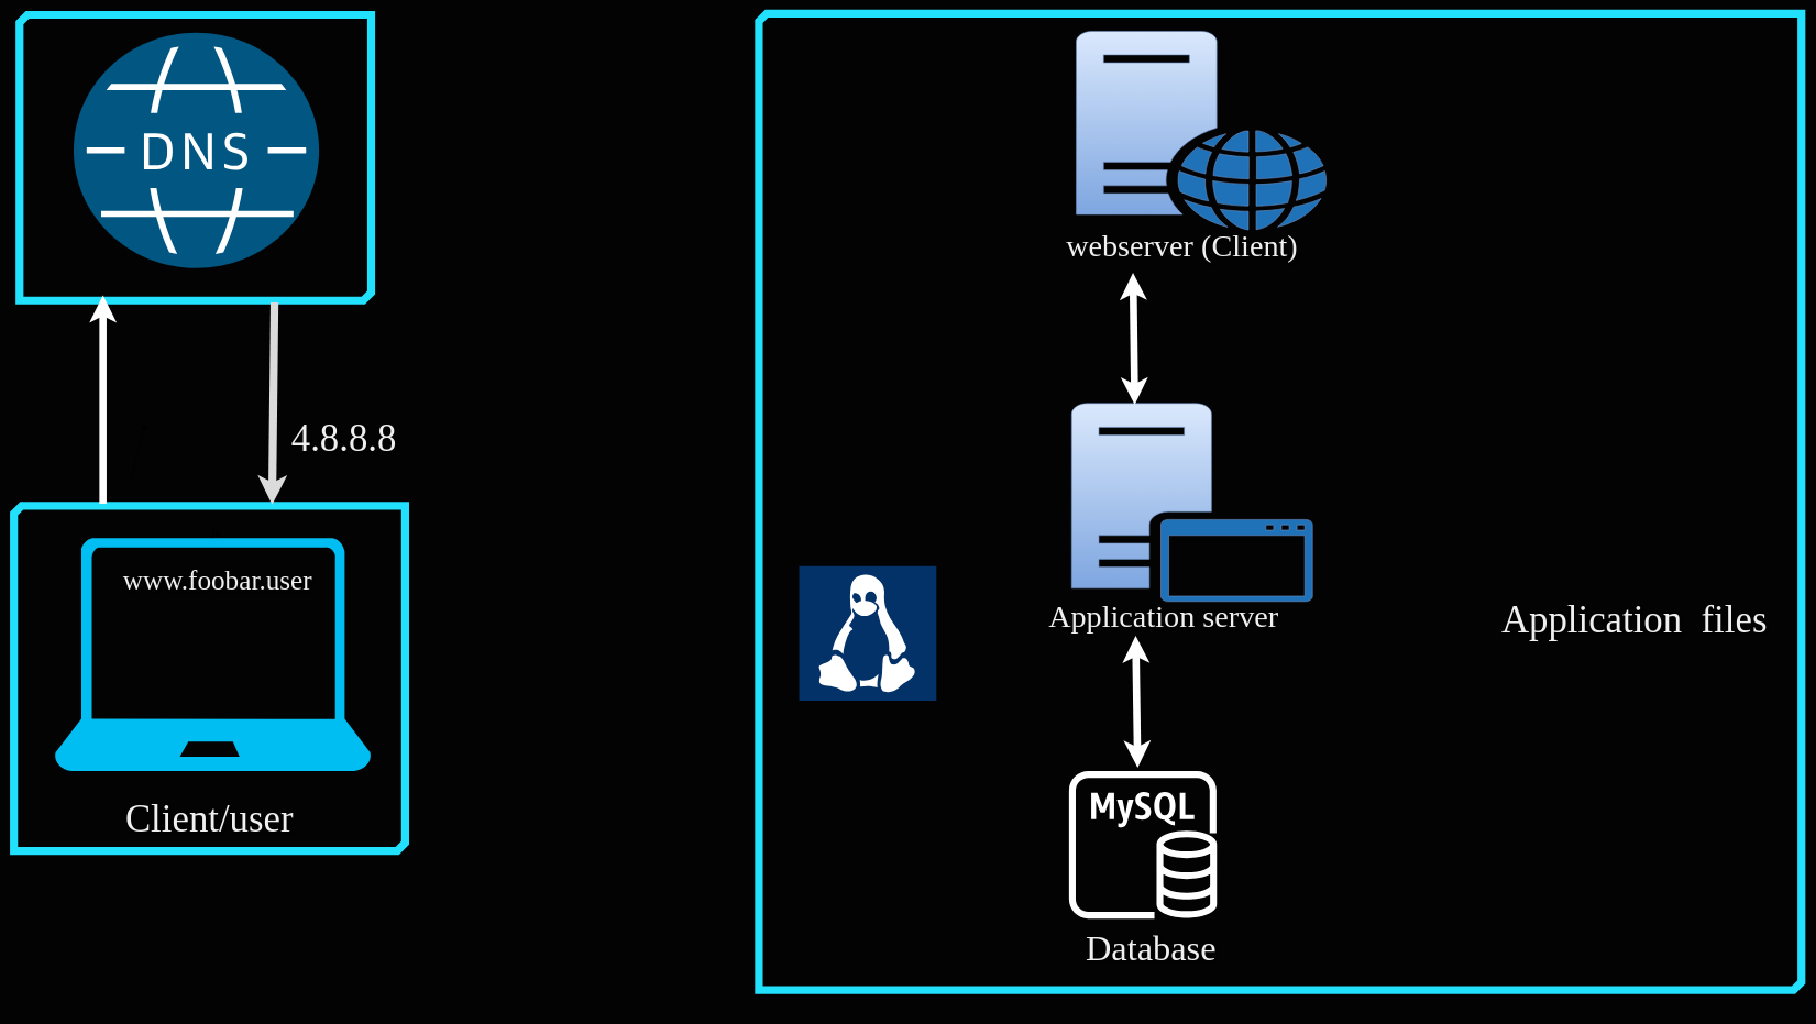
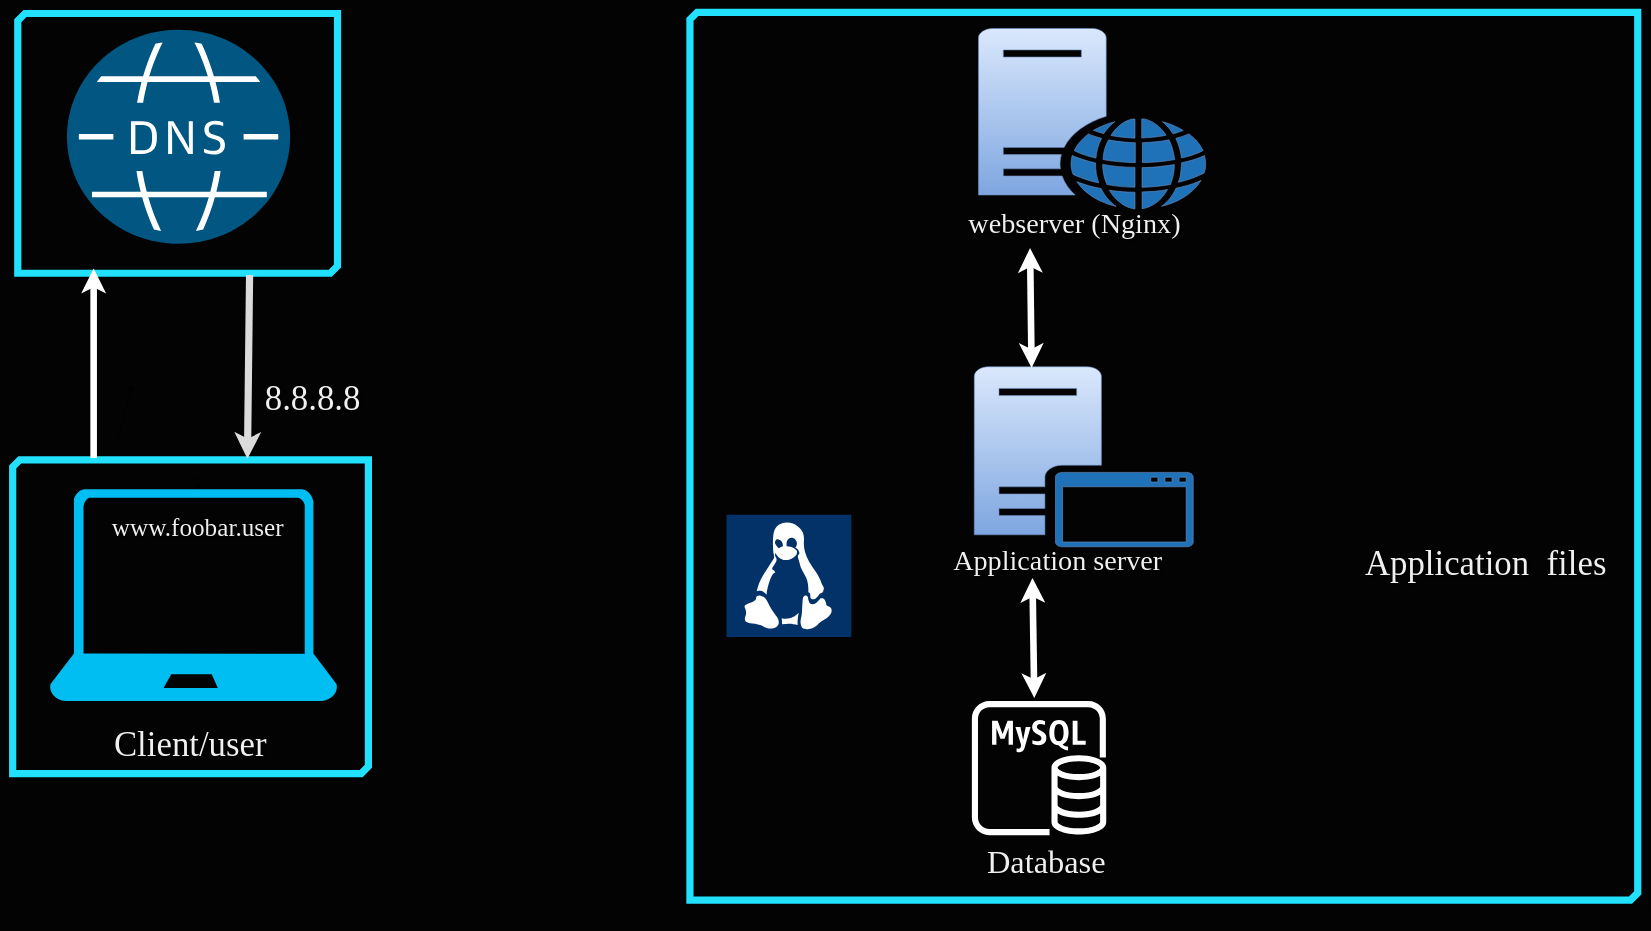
  <mxCell id="0" />
  <mxCell id="1" parent="0" />
  <mxCell id="2" value="" style="sketch=0;pointerEvents=1;shadow=0;dashed=0;html=1;labelPosition=center;verticalLabelPosition=bottom;verticalAlign=top;outlineConnect=0;align=center;shape=mxgraph.office.servers.web_server_blue;fillColor=#dae8fc;strokeColor=#6c8ebf;gradientColor=#7ea6e0;" vertex="1" parent="1"><mxGeometry x="1630" y="47" width="380" height="301" as="geometry" /></mxCell>
  <mxCell id="3" value="" style="sketch=0;pointerEvents=1;shadow=0;dashed=0;html=1;labelPosition=center;verticalLabelPosition=bottom;verticalAlign=top;outlineConnect=0;align=center;shape=mxgraph.office.servers.application_server_blue;fillColor=#dae8fc;strokeColor=#6c8ebf;gradientColor=#7ea6e0;" vertex="1" parent="1"><mxGeometry x="1623" y="611" width="365" height="300" as="geometry" /></mxCell>
  <mxCell id="4" value="" style="shape=image;html=1;verticalAlign=top;verticalLabelPosition=bottom;labelBackgroundColor=#ffffff;imageAspect=0;aspect=fixed;image=https://cdn1.iconfinder.com/data/icons/100-basic-for-user-interface/32/73-files-128.png" vertex="1" parent="1"><mxGeometry x="2335" y="570" width="292" height="292" as="geometry" /></mxCell>
  <mxCell id="5" value="" style="sketch=0;outlineConnect=0;dashed=0;verticalLabelPosition=bottom;verticalAlign=top;align=center;html=1;fontSize=12;fontStyle=0;aspect=fixed;pointerEvents=1;shape=mxgraph.aws4.rds_mysql_instance;" vertex="1" parent="1"><mxGeometry x="1619" y="1168" width="224" height="224" as="geometry" /></mxCell>
  <mxCell id="6" value="" style="sketch=0;pointerEvents=1;shadow=0;dashed=0;html=1;strokeColor=none;fillColor=#015782;labelPosition=center;verticalLabelPosition=bottom;verticalAlign=top;align=center;outlineConnect=0;shape=mxgraph.veeam2.dns;" vertex="1" parent="1"><mxGeometry x="110.5" y="49" width="372" height="357" as="geometry" /></mxCell>
  <mxCell id="7" value="" style="verticalLabelPosition=bottom;html=1;verticalAlign=top;align=center;strokeColor=none;fillColor=#00BEF2;shape=mxgraph.azure.laptop;pointerEvents=1;" vertex="1" parent="1"><mxGeometry x="81.5" y="815" width="480" height="353" as="geometry" /></mxCell>
  <mxCell id="8" value="" style="shadow=0;dashed=0;html=1;strokeColor=none;fillColor=#033269;labelPosition=center;verticalLabelPosition=bottom;verticalAlign=top;align=center;outlineConnect=0;shape=mxgraph.veeam.linux;" vertex="1" parent="1"><mxGeometry x="1210" y="857.5" width="208" height="204" as="geometry" /></mxCell>
- <mxCell id="9" value="&lt;h2 style=&quot;&quot;&gt;&lt;span style=&quot;font-weight: 400; text-align: left;&quot;&gt;&lt;font style=&quot;font-size: 47px;&quot;&gt;webserver (Client)&lt;/font&gt;&lt;/span&gt;&lt;/h2&gt;" style="text;strokeColor=none;align=center;fillColor=none;html=1;verticalAlign=middle;rounded=0;fontFamily=Comic Sans MS;fontSize=58;fontColor=#F0F0F0;labelBorderColor=none;fontStyle=1;textShadow=1;whiteSpace=wrap;labelBackgroundColor=none;" vertex="1" parent="1"><mxGeometry x="1502" y="303" width="577" height="114" as="geometry" /></mxCell>
+ <mxCell id="9" value="&lt;h2 style=&quot;&quot;&gt;&lt;span style=&quot;font-weight: 400; text-align: left;&quot;&gt;&lt;font style=&quot;font-size: 47px;&quot;&gt;webserver (Nginx)&lt;/font&gt;&lt;/span&gt;&lt;/h2&gt;" style="text;strokeColor=none;align=center;fillColor=none;html=1;verticalAlign=middle;rounded=0;fontFamily=Comic Sans MS;fontSize=58;fontColor=#F0F0F0;labelBorderColor=none;fontStyle=1;textShadow=1;whiteSpace=wrap;labelBackgroundColor=none;" vertex="1" parent="1"><mxGeometry x="1502" y="303" width="577" height="114" as="geometry" /></mxCell>
  <mxCell id="10" value="&lt;h2 style=&quot;text-align: left;&quot;&gt;&lt;span style=&quot;font-weight: 400;&quot;&gt;&lt;font style=&quot;font-size: 54px;&quot;&gt;Database&lt;/font&gt;&lt;/span&gt;&lt;/h2&gt;" style="text;strokeColor=none;align=center;fillColor=none;html=1;verticalAlign=middle;rounded=0;fontFamily=Comic Sans MS;fontSize=58;fontColor=#F0F0F0;labelBorderColor=none;fontStyle=1;textShadow=1;whiteSpace=wrap;labelBackgroundColor=none;" vertex="1" parent="1"><mxGeometry x="1460" y="1372" width="567" height="107" as="geometry" /></mxCell>
  <mxCell id="11" value="&lt;h2 style=&quot;text-align: left; font-size: 58px;&quot;&gt;&lt;span style=&quot;font-weight: 400;&quot;&gt;Client/user&lt;/span&gt;&lt;/h2&gt;" style="text;strokeColor=none;align=center;fillColor=none;html=1;verticalAlign=middle;rounded=0;fontFamily=Comic Sans MS;fontSize=58;fontColor=#F0F0F0;labelBorderColor=none;fontStyle=1;textShadow=1;whiteSpace=wrap;labelBackgroundColor=none;" vertex="1" parent="1"><mxGeometry x="28" y="1157" width="577" height="167" as="geometry" /></mxCell>
  <mxCell id="12" value="&lt;h2 style=&quot;text-align: left;&quot;&gt;&lt;span style=&quot;font-weight: 400;&quot;&gt;&lt;font style=&quot;font-size: 47px;&quot;&gt;Application server&lt;/font&gt;&lt;/span&gt;&lt;/h2&gt;" style="text;strokeColor=none;align=center;fillColor=none;html=1;verticalAlign=middle;rounded=0;fontFamily=Comic Sans MS;fontSize=58;fontColor=#F0F0F0;labelBorderColor=none;fontStyle=1;textShadow=1;whiteSpace=wrap;labelBackgroundColor=none;" vertex="1" parent="1"><mxGeometry x="1474" y="859" width="577" height="124" as="geometry" /></mxCell>
  <mxCell id="13" value="&lt;h2 style=&quot;text-align: left; font-size: 58px;&quot;&gt;&lt;span style=&quot;font-weight: 400;&quot;&gt;Application&amp;nbsp; files&lt;/span&gt;&lt;/h2&gt;" style="text;strokeColor=none;align=center;fillColor=none;html=1;verticalAlign=middle;rounded=0;fontFamily=Comic Sans MS;fontSize=58;fontColor=#F0F0F0;labelBorderColor=none;fontStyle=1;textShadow=1;whiteSpace=wrap;labelBackgroundColor=none;" vertex="1" parent="1"><mxGeometry x="2234" y="855" width="484" height="167" as="geometry" /></mxCell>
  <mxCell id="14" value="" style="verticalLabelPosition=bottom;verticalAlign=top;html=1;shape=mxgraph.basic.diag_snip_rect;dx=6;whiteSpace=wrap;dashed=0;sketch=0;strokeColor=#21E1FF;align=center;fontFamily=Helvetica;fontSize=12;fontColor=default;fillColor=none;strokeWidth=12;" vertex="1" parent="1"><mxGeometry x="28.5" y="22" width="533" height="433" as="geometry" /></mxCell>
  <mxCell id="15" value="" style="verticalLabelPosition=bottom;verticalAlign=top;html=1;shape=mxgraph.basic.diag_snip_rect;dx=6;whiteSpace=wrap;dashed=0;sketch=0;strokeColor=#21E1FF;align=center;fontFamily=Helvetica;fontSize=12;fontColor=default;fillColor=none;strokeWidth=12;" vertex="1" parent="1"><mxGeometry x="20" y="766" width="593" height="523" as="geometry" /></mxCell>
  <mxCell id="16" value="" style="verticalLabelPosition=bottom;verticalAlign=top;html=1;shape=mxgraph.basic.diag_snip_rect;dx=6;whiteSpace=wrap;dashed=0;sketch=0;strokeColor=#21E1FF;align=center;fontFamily=Helvetica;fontSize=12;fontColor=default;fillColor=none;strokeWidth=12;" vertex="1" parent="1"><mxGeometry x="1149" y="20" width="1580" height="1480" as="geometry" /></mxCell>
  <mxCell id="17" value="" style="edgeStyle=orthogonalEdgeStyle;rounded=0;orthogonalLoop=1;jettySize=auto;html=1;fontFamily=Helvetica;fontSize=12;fontColor=default;" edge="1" parent="1" source="7" target="18"><mxGeometry relative="1" as="geometry"><mxPoint x="562" y="992" as="sourcePoint" /><mxPoint x="1952" y="333" as="targetPoint" /></mxGeometry></mxCell>
  <mxCell id="18" value="&lt;h2 style=&quot;text-align: left;&quot;&gt;&lt;span style=&quot;font-weight: 400;&quot;&gt;&lt;font style=&quot;font-size: 42px;&quot;&gt;www.foobar.user&lt;/font&gt;&lt;/span&gt;&lt;/h2&gt;" style="text;strokeColor=none;align=center;fillColor=none;html=1;verticalAlign=middle;rounded=0;fontFamily=Comic Sans MS;fontSize=58;fontColor=#F0F0F0;labelBorderColor=none;fontStyle=1;textShadow=1;whiteSpace=wrap;labelBackgroundColor=none;" vertex="1" parent="1"><mxGeometry x="124" y="815" width="410" height="97" as="geometry" /></mxCell>
  <mxCell id="19" value="" style="endArrow=classic;html=1;rounded=0;fontFamily=Helvetica;fontSize=12;fontColor=default;exitX=0.295;exitY=-0.06;exitDx=0;exitDy=0;exitPerimeter=0;" edge="1" parent="1" source="15"><mxGeometry width="50" height="50" relative="1" as="geometry"><mxPoint x="1081" y="757" as="sourcePoint" /><mxPoint x="219" y="642" as="targetPoint" /></mxGeometry></mxCell>
  <mxCell id="20" value="" style="endArrow=classic;html=1;rounded=0;fontFamily=Helvetica;fontSize=12;fontColor=default;strokeColor=#FFFFFF;strokeWidth=11;" edge="1" parent="1"><mxGeometry width="50" height="50" relative="1" as="geometry"><mxPoint x="155" y="763" as="sourcePoint" /><mxPoint x="155" y="447" as="targetPoint" /></mxGeometry></mxCell>
  <mxCell id="21" value="" style="endArrow=classic;html=1;rounded=0;fontFamily=Helvetica;fontSize=12;fontColor=default;strokeColor=#DBDBDB;strokeWidth=12;entryX=0.66;entryY=-0.003;entryDx=0;entryDy=0;entryPerimeter=0;exitX=0.725;exitY=1.007;exitDx=0;exitDy=0;exitPerimeter=0;" edge="1" parent="1" source="14" target="15"><mxGeometry relative="1" as="geometry"><mxPoint x="539" y="764" as="sourcePoint" /><mxPoint x="639" y="764" as="targetPoint" /><Array as="points" /></mxGeometry></mxCell>
  <mxCell id="22" value="" style="shape=message;html=1;outlineConnect=0;dashed=0;sketch=0;strokeColor=none;align=center;verticalAlign=top;fontFamily=Helvetica;fontSize=12;fontColor=default;fillColor=none;" vertex="1" parent="21"><mxGeometry width="20" height="14" relative="1" as="geometry"><mxPoint x="-10" y="-7" as="offset" /></mxGeometry></mxCell>
- <mxCell id="23" value="&lt;h2 style=&quot;text-align: left; font-size: 58px;&quot;&gt;&lt;span style=&quot;font-weight: 400;&quot;&gt;4.8.8.8&lt;/span&gt;&lt;/h2&gt;" style="text;strokeColor=none;align=center;fillColor=none;html=1;verticalAlign=middle;rounded=0;fontFamily=Comic Sans MS;fontSize=58;fontColor=#F0F0F0;labelBorderColor=none;fontStyle=1;textShadow=1;whiteSpace=wrap;labelBackgroundColor=none;" vertex="1" parent="1"><mxGeometry x="367" y="580" width="307" height="167" as="geometry" /></mxCell>
+ <mxCell id="23" value="&lt;h2 style=&quot;text-align: left; font-size: 58px;&quot;&gt;&lt;span style=&quot;font-weight: 400;&quot;&gt;8.8.8.8&lt;/span&gt;&lt;/h2&gt;" style="text;strokeColor=none;align=center;fillColor=none;html=1;verticalAlign=middle;rounded=0;fontFamily=Comic Sans MS;fontSize=58;fontColor=#F0F0F0;labelBorderColor=none;fontStyle=1;textShadow=1;whiteSpace=wrap;labelBackgroundColor=none;" vertex="1" parent="1"><mxGeometry x="367" y="580" width="307" height="167" as="geometry" /></mxCell>
  <mxCell id="24" style="edgeStyle=orthogonalEdgeStyle;rounded=0;orthogonalLoop=1;jettySize=auto;html=1;exitX=0.5;exitY=1;exitDx=0;exitDy=0;fontFamily=Helvetica;fontSize=12;fontColor=default;" edge="1" parent="1" source="9" target="9"><mxGeometry relative="1" as="geometry" /></mxCell>
  <mxCell id="25" value="" style="endArrow=classic;startArrow=classic;html=1;rounded=0;fontFamily=Helvetica;fontSize=12;fontColor=default;strokeColor=#FFFFFF;strokeWidth=11;exitX=0.207;exitY=0.006;exitDx=0;exitDy=0;exitPerimeter=0;" edge="1" parent="1"><mxGeometry width="50" height="50" relative="1" as="geometry"><mxPoint x="1718.555" y="612.8" as="sourcePoint" /><mxPoint x="1716" y="413" as="targetPoint" /><Array as="points" /></mxGeometry></mxCell>
  <mxCell id="26" value="" style="endArrow=classic;startArrow=classic;html=1;rounded=0;fontFamily=Helvetica;fontSize=12;fontColor=default;strokeColor=#FFFFFF;strokeWidth=11;exitX=0.207;exitY=0.006;exitDx=0;exitDy=0;exitPerimeter=0;" edge="1" parent="1"><mxGeometry width="50" height="50" relative="1" as="geometry"><mxPoint x="1723" y="1163" as="sourcePoint" /><mxPoint x="1720" y="963" as="targetPoint" /><Array as="points" /></mxGeometry></mxCell>
